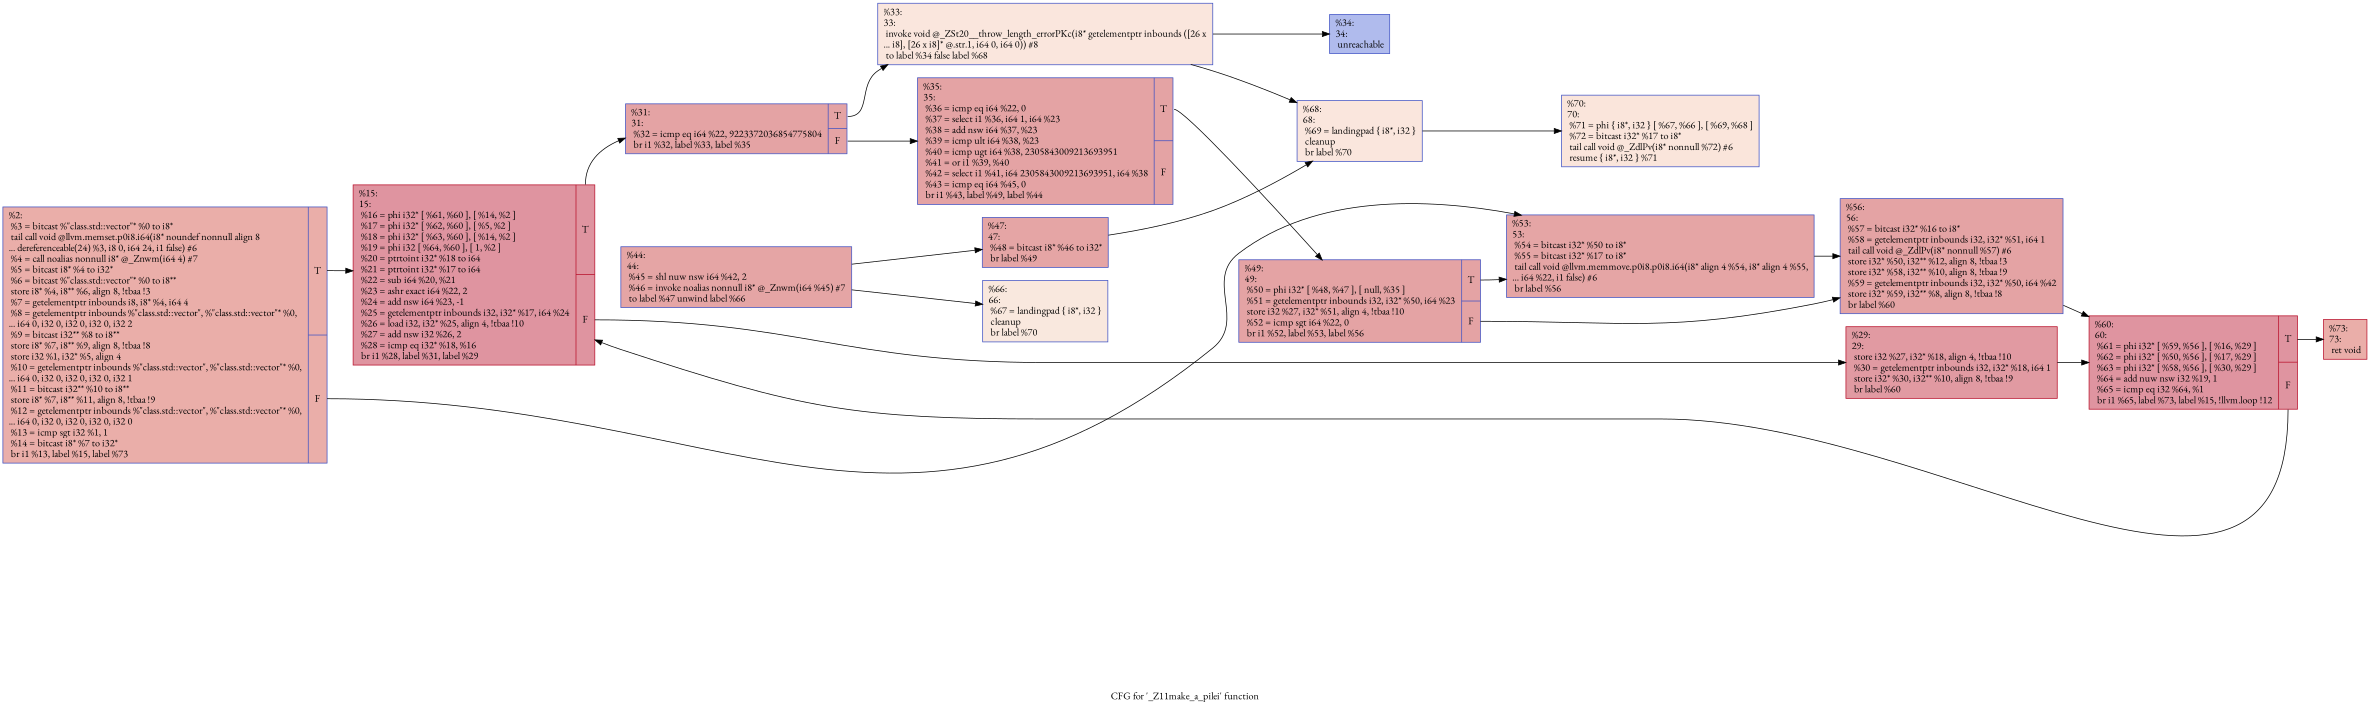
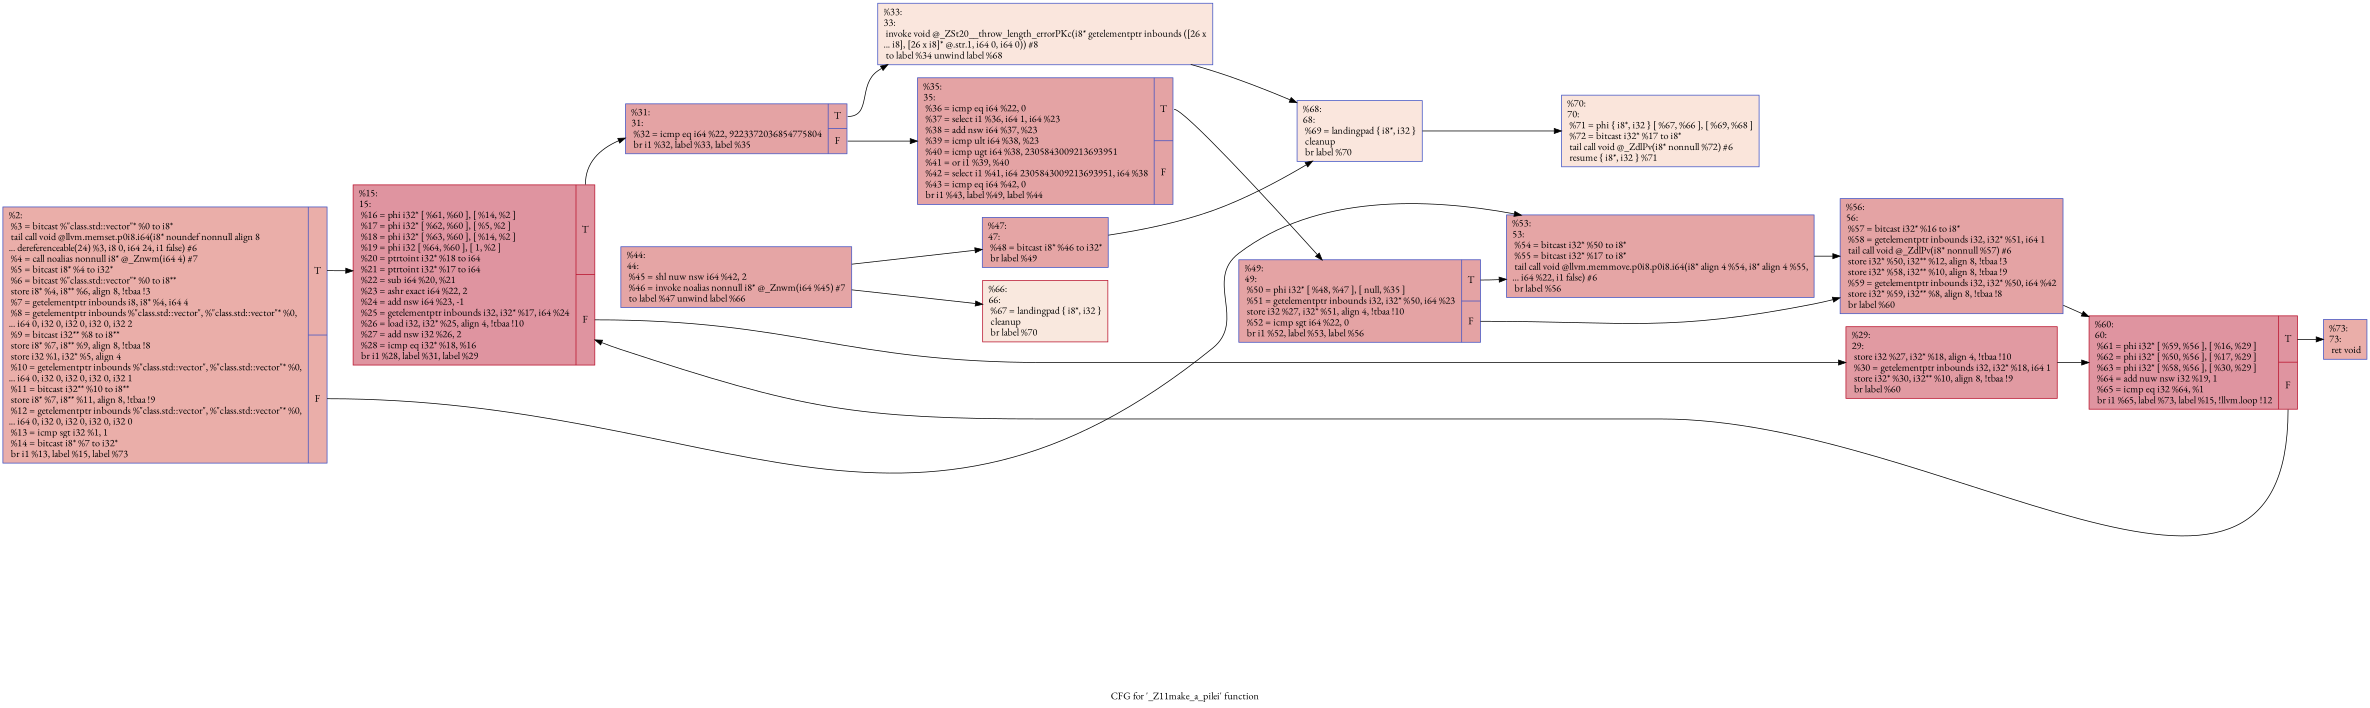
  digraph {
    fontname="EB Garamond"
    label="CFG for '_Z11make_a_pilei' function"
    rankdir=LR
    node [color="#3d50c3ff" fillcolor="#c32e3170" fontname="EB Garamond" shape=record style=filled]
    edge [fontname="EB Garamond"]
    n1 [fillcolor="#d0473d70" label="{%2:\l  %3 = bitcast %\"class.std::vector\"* %0 to i8*\l  tail call void @llvm.memset.p0i8.i64(i8* noundef nonnull align 8\l... dereferenceable(24) %3, i8 0, i64 24, i1 false) #6\l  %4 = call noalias nonnull i8* @_Znwm(i64 4) #7\l  %5 = bitcast i8* %4 to i32*\l  %6 = bitcast %\"class.std::vector\"* %0 to i8**\l  store i8* %4, i8** %6, align 8, !tbaa !3\l  %7 = getelementptr inbounds i8, i8* %4, i64 4\l  %8 = getelementptr inbounds %\"class.std::vector\", %\"class.std::vector\"* %0,\l... i64 0, i32 0, i32 0, i32 0, i32 2\l  %9 = bitcast i32** %8 to i8**\l  store i8* %7, i8** %9, align 8, !tbaa !8\l  store i32 %1, i32* %5, align 4\l  %10 = getelementptr inbounds %\"class.std::vector\", %\"class.std::vector\"* %0,\l... i64 0, i32 0, i32 0, i32 0, i32 1\l  %11 = bitcast i32** %10 to i8**\l  store i8* %7, i8** %11, align 8, !tbaa !9\l  %12 = getelementptr inbounds %\"class.std::vector\", %\"class.std::vector\"* %0,\l... i64 0, i32 0, i32 0, i32 0, i32 0\l  %13 = icmp sgt i32 %1, 1\l  %14 = bitcast i8* %7 to i32*\l  br i1 %13, label %15, label %73\l|{<s0>T|<s1>F}}"]
    n2 [color="#b70d28ff" fillcolor="#b70d2870" label="{%15:\l15:                                               \l  %16 = phi i32* [ %61, %60 ], [ %14, %2 ]\l  %17 = phi i32* [ %62, %60 ], [ %5, %2 ]\l  %18 = phi i32* [ %63, %60 ], [ %14, %2 ]\l  %19 = phi i32 [ %64, %60 ], [ 1, %2 ]\l  %20 = ptrtoint i32* %18 to i64\l  %21 = ptrtoint i32* %17 to i64\l  %22 = sub i64 %20, %21\l  %23 = ashr exact i64 %22, 2\l  %24 = add nsw i64 %23, -1\l  %25 = getelementptr inbounds i32, i32* %17, i64 %24\l  %26 = load i32, i32* %25, align 4, !tbaa !10\l  %27 = add nsw i32 %26, 2\l  %28 = icmp eq i32* %18, %16\l  br i1 %28, label %31, label %29\l|{<s0>T|<s1>F}}"]
    n3 [fillcolor="#c5333470" label="{%53:\l53:                                               \l  %54 = bitcast i32* %50 to i8*\l  %55 = bitcast i32* %17 to i8*\l  tail call void @llvm.memmove.p0i8.p0i8.i64(i8* align 4 %54, i8* align 4 %55,\l... i64 %22, i1 false) #6\l  br label %56\l}"]
    n4 [label="{%31:\l31:                                               \l  %32 = icmp eq i64 %22, 9223372036854775804\l  br i1 %32, label %33, label %35\l|{<s0>T|<s1>F}}"]
    n5 [color="#b70d28ff" fillcolor="#bb1b2c70" label="{%29:\l29:                                               \l  store i32 %27, i32* %18, align 4, !tbaa !10\l  %30 = getelementptr inbounds i32, i32* %18, i64 1\l  store i32* %30, i32** %10, align 8, !tbaa !9\l  br label %60\l}"]
-   n6 [color="#b70d28ff" fillcolor="#d0473d70" label="{%73:\l73:                                               \l  ret void\l}"]
-   n7 [fillcolor="#f3c7b170" label="{%33:\l33:                                               \l  invoke void @_ZSt20__throw_length_errorPKc(i8* getelementptr inbounds ([26 x\l... i8], [26 x i8]* @.str.1, i64 0, i64 0)) #8\l          to label %34 false label %68\l}"]
-   n8 [label="{%35:\l35:                                               \l  %36 = icmp eq i64 %22, 0\l  %37 = select i1 %36, i64 1, i64 %23\l  %38 = add nsw i64 %37, %23\l  %39 = icmp ult i64 %38, %23\l  %40 = icmp ugt i64 %38, 2305843009213693951\l  %41 = or i1 %39, %40\l  %42 = select i1 %41, i64 2305843009213693951, i64 %38\l  %43 = icmp eq i64 %45, 0\l  br i1 %43, label %49, label %44\l|{<s0>T|<s1>F}}"]
+   n6 [fillcolor="#d0473d70" label="{%73:\l73:                                               \l  ret void\l}"]
+   n7 [fillcolor="#f3c7b170" label="{%33:\l33:                                               \l  invoke void @_ZSt20__throw_length_errorPKc(i8* getelementptr inbounds ([26 x\l... i8], [26 x i8]* @.str.1, i64 0, i64 0)) #8\l          to label %34 unwind label %68\l}"]
+   n8 [label="{%35:\l35:                                               \l  %36 = icmp eq i64 %22, 0\l  %37 = select i1 %36, i64 1, i64 %23\l  %38 = add nsw i64 %37, %23\l  %39 = icmp ult i64 %38, %23\l  %40 = icmp ugt i64 %38, 2305843009213693951\l  %41 = or i1 %39, %40\l  %42 = select i1 %41, i64 2305843009213693951, i64 %38\l  %43 = icmp eq i64 %42, 0\l  br i1 %43, label %49, label %44\l|{<s0>T|<s1>F}}"]
    n9 [color="#b70d28ff" fillcolor="#b70d2870" label="{%60:\l60:                                               \l  %61 = phi i32* [ %59, %56 ], [ %16, %29 ]\l  %62 = phi i32* [ %50, %56 ], [ %17, %29 ]\l  %63 = phi i32* [ %58, %56 ], [ %30, %29 ]\l  %64 = add nuw nsw i32 %19, 1\l  %65 = icmp eq i32 %64, %1\l  br i1 %65, label %73, label %15, !llvm.loop !12\l|{<s0>T|<s1>F}}"]
-   n10 [fillcolor="#4c66d670" label="{%34:\l34:                                               \l  unreachable\l}"]
    n11 [fillcolor="#f3c7b170" label="{%68:\l68:                                               \l  %69 = landingpad \{ i8*, i32 \}\l          cleanup\l  br label %70\l}"]
    n12 [label="{%49:\l49:                                               \l  %50 = phi i32* [ %48, %47 ], [ null, %35 ]\l  %51 = getelementptr inbounds i32, i32* %50, i64 %23\l  store i32 %27, i32* %51, align 4, !tbaa !10\l  %52 = icmp sgt i64 %22, 0\l  br i1 %52, label %53, label %56\l|{<s0>T|<s1>F}}"]
    n13 [fillcolor="#f4c5ad70" label="{%70:\l70:                                               \l  %71 = phi \{ i8*, i32 \} [ %67, %66 ], [ %69, %68 ]\l  %72 = bitcast i32* %17 to i8*\l  tail call void @_ZdlPv(i8* nonnull %72) #6\l  resume \{ i8*, i32 \} %71\l}"]
    n14 [label="{%56:\l56:                                               \l  %57 = bitcast i32* %16 to i8*\l  %58 = getelementptr inbounds i32, i32* %51, i64 1\l  tail call void @_ZdlPv(i8* nonnull %57) #6\l  store i32* %50, i32** %12, align 8, !tbaa !3\l  store i32* %58, i32** %10, align 8, !tbaa !9\l  %59 = getelementptr inbounds i32, i32* %50, i64 %42\l  store i32* %59, i32** %8, align 8, !tbaa !8\l  br label %60\l}"]
    n15 [fillcolor="#c5333470" label="{%44:\l44:                                               \l  %45 = shl nuw nsw i64 %42, 2\l  %46 = invoke noalias nonnull i8* @_Znwm(i64 %45) #7\l          to label %47 unwind label %66\l}"]
    n16 [fillcolor="#c5333470" label="{%47:\l47:                                               \l  %48 = bitcast i8* %46 to i32*\l  br label %49\l}"]
-   n17 [fillcolor="#f2cab570" label="{%66:\l66:                                               \l  %67 = landingpad \{ i8*, i32 \}\l          cleanup\l  br label %70\l}"]
+   n17 [color="#b70d28ff" fillcolor="#f2cab570" label="{%66:\l66:                                               \l  %67 = landingpad \{ i8*, i32 \}\l          cleanup\l  br label %70\l}"]
    n1 -> n2 [tailport=s0]
    n1 -> n3 [tailport=s1]
    n2 -> n4 [tailport=s0]
    n2 -> n5 [tailport=s1]
    n3 -> n14
    n4 -> n7 [tailport=s0]
    n4 -> n8 [tailport=s1]
    n5 -> n9
-   n7 -> n10
    n7 -> n11
    n8 -> n12 [tailport=s0]
    n9 -> n2 [tailport=s1]
    n9 -> n6 [tailport=s0]
    n11 -> n13
    n12 -> n3 [tailport=s0]
    n12 -> n14 [tailport=s1]
    n14 -> n9
    n15 -> n16
    n15 -> n17
    n16 -> n11
  }
